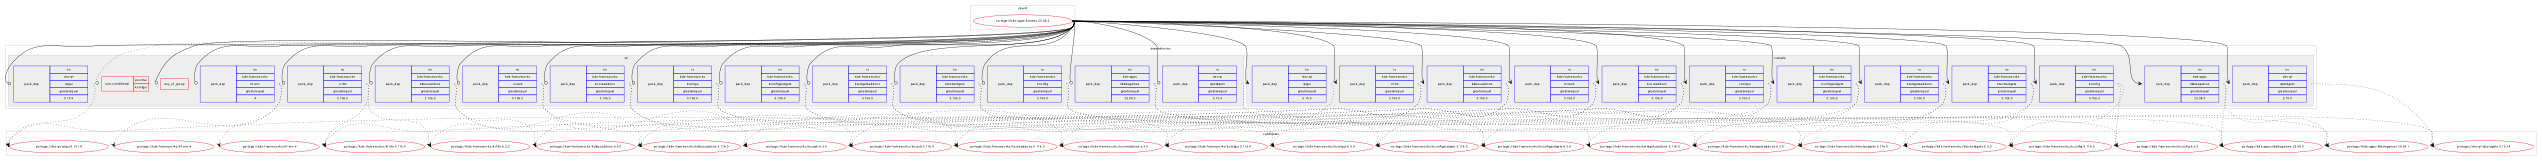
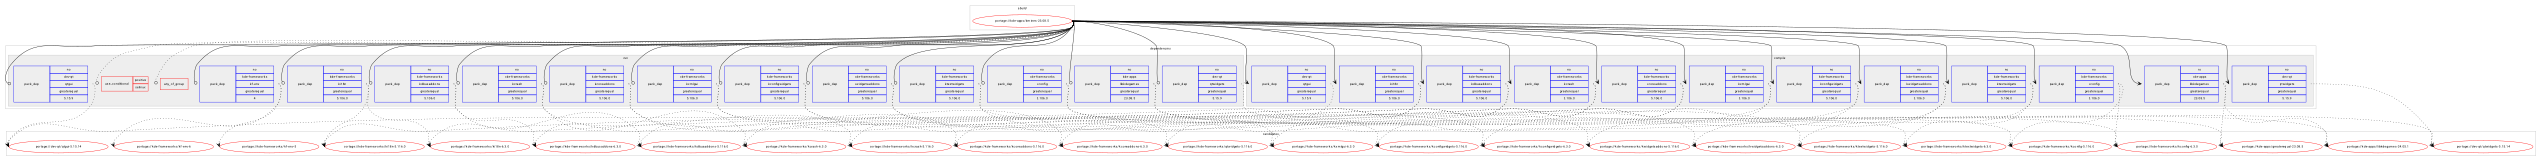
  digraph {
    compound=true
    concentrate=true
    fontname=Roboto
    fontsize=10
    newrank=true
    rankdir=TB
    ranksep=1.5
    node [color=red fontname=Roboto fontsize=10 shape=none]
    edge [arrowhead=vee fontname=Roboto headport=w style=dotted tailport=e weight=100]
    n1 [label="portage://kde-apps/kmines-23.08.5" width=4 shape=""]
    n2 [color=blue label=<<TABLE BORDER="0" CELLBORDER="1" CELLSPACING="0" CELLPADDING="4" WIDTH="220"><TR><TD ROWSPAN="6" CELLPADDING="30">pack_dep</TD></TR><TR><TD WIDTH="110">no</TD></TR><TR><TD>dev-qt</TD></TR><TR><TD>qtgui</TD></TR><TR><TD>greaterequal</TD></TR><TR><TD>5.15.9</TD></TR></TABLE>>]
    n3 [color=blue label=<<TABLE BORDER="0" CELLBORDER="1" CELLSPACING="0" CELLPADDING="4" WIDTH="220"><TR><TD ROWSPAN="6" CELLPADDING="30">pack_dep</TD></TR><TR><TD WIDTH="110">no</TD></TR><TR><TD>dev-qt</TD></TR><TR><TD>qtwidgets</TD></TR><TR><TD>greaterequal</TD></TR><TR><TD>5.15.9</TD></TR></TABLE>>]
    n4 [color=blue label=<<TABLE BORDER="0" CELLBORDER="1" CELLSPACING="0" CELLPADDING="4" WIDTH="220"><TR><TD ROWSPAN="6" CELLPADDING="30">pack_dep</TD></TR><TR><TD WIDTH="110">no</TD></TR><TR><TD>kde-apps</TD></TR><TR><TD>libkdegames</TD></TR><TR><TD>greaterequal</TD></TR><TR><TD>23.08.5</TD></TR></TABLE>>]
    n5 [color=blue label=<<TABLE BORDER="0" CELLBORDER="1" CELLSPACING="0" CELLPADDING="4" WIDTH="220"><TR><TD ROWSPAN="6" CELLPADDING="30">pack_dep</TD></TR><TR><TD WIDTH="110">no</TD></TR><TR><TD>kde-frameworks</TD></TR><TR><TD>kconfig</TD></TR><TR><TD>greaterequal</TD></TR><TR><TD>5.106.0</TD></TR></TABLE>>]
    n6 [color=blue label=<<TABLE BORDER="0" CELLBORDER="1" CELLSPACING="0" CELLPADDING="4" WIDTH="220"><TR><TD ROWSPAN="6" CELLPADDING="30">pack_dep</TD></TR><TR><TD WIDTH="110">no</TD></TR><TR><TD>kde-frameworks</TD></TR><TR><TD>kconfigwidgets</TD></TR><TR><TD>greaterequal</TD></TR><TR><TD>5.106.0</TD></TR></TABLE>>]
    n7 [color=blue label=<<TABLE BORDER="0" CELLBORDER="1" CELLSPACING="0" CELLPADDING="4" WIDTH="220"><TR><TD ROWSPAN="6" CELLPADDING="30">pack_dep</TD></TR><TR><TD WIDTH="110">no</TD></TR><TR><TD>kde-frameworks</TD></TR><TR><TD>kcoreaddons</TD></TR><TR><TD>greaterequal</TD></TR><TR><TD>5.106.0</TD></TR></TABLE>>]
    n8 [color=blue label=<<TABLE BORDER="0" CELLBORDER="1" CELLSPACING="0" CELLPADDING="4" WIDTH="220"><TR><TD ROWSPAN="6" CELLPADDING="30">pack_dep</TD></TR><TR><TD WIDTH="110">no</TD></TR><TR><TD>kde-frameworks</TD></TR><TR><TD>kcrash</TD></TR><TR><TD>greaterequal</TD></TR><TR><TD>5.106.0</TD></TR></TABLE>>]
    n9 [color=blue label=<<TABLE BORDER="0" CELLBORDER="1" CELLSPACING="0" CELLPADDING="4" WIDTH="220"><TR><TD ROWSPAN="6" CELLPADDING="30">pack_dep</TD></TR><TR><TD WIDTH="110">no</TD></TR><TR><TD>kde-frameworks</TD></TR><TR><TD>kdbusaddons</TD></TR><TR><TD>greaterequal</TD></TR><TR><TD>5.106.0</TD></TR></TABLE>>]
    n10 [color=blue label=<<TABLE BORDER="0" CELLBORDER="1" CELLSPACING="0" CELLPADDING="4" WIDTH="220"><TR><TD ROWSPAN="6" CELLPADDING="30">pack_dep</TD></TR><TR><TD WIDTH="110">no</TD></TR><TR><TD>kde-frameworks</TD></TR><TR><TD>ki18n</TD></TR><TR><TD>greaterequal</TD></TR><TR><TD>5.106.0</TD></TR></TABLE>>]
    n11 [color=blue label=<<TABLE BORDER="0" CELLBORDER="1" CELLSPACING="0" CELLPADDING="4" WIDTH="220"><TR><TD ROWSPAN="6" CELLPADDING="30">pack_dep</TD></TR><TR><TD WIDTH="110">no</TD></TR><TR><TD>kde-frameworks</TD></TR><TR><TD>ktextwidgets</TD></TR><TR><TD>greaterequal</TD></TR><TR><TD>5.106.0</TD></TR></TABLE>>]
    n12 [color=blue label=<<TABLE BORDER="0" CELLBORDER="1" CELLSPACING="0" CELLPADDING="4" WIDTH="220"><TR><TD ROWSPAN="6" CELLPADDING="30">pack_dep</TD></TR><TR><TD WIDTH="110">no</TD></TR><TR><TD>kde-frameworks</TD></TR><TR><TD>kwidgetsaddons</TD></TR><TR><TD>greaterequal</TD></TR><TR><TD>5.106.0</TD></TR></TABLE>>]
    n13 [color=blue label=<<TABLE BORDER="0" CELLBORDER="1" CELLSPACING="0" CELLPADDING="4" WIDTH="220"><TR><TD ROWSPAN="6" CELLPADDING="30">pack_dep</TD></TR><TR><TD WIDTH="110">no</TD></TR><TR><TD>kde-frameworks</TD></TR><TR><TD>kxmlgui</TD></TR><TR><TD>greaterequal</TD></TR><TR><TD>5.106.0</TD></TR></TABLE>>]
    n14 [label=<<TABLE BORDER="0" CELLBORDER="1" CELLSPACING="0" CELLPADDING="4"><TR><TD CELLPADDING="10">any_of_group</TD></TR></TABLE>>]
-   n15 [label=<<TABLE BORDER="0" CELLBORDER="1" CELLSPACING="0" CELLPADDING="4"><TR><TD ROWSPAN="3" CELLPADDING="10">use_conditional</TD></TR><TR><TD>positive</TD></TR><TR><TD>kxmlgui</TD></TR></TABLE>>]
+   n15 [label=<<TABLE BORDER="0" CELLBORDER="1" CELLSPACING="0" CELLPADDING="4"><TR><TD ROWSPAN="3" CELLPADDING="10">use_conditional</TD></TR><TR><TD>positive</TD></TR><TR><TD>selinux</TD></TR></TABLE>>]
    n16 [color=blue label=<<TABLE BORDER="0" CELLBORDER="1" CELLSPACING="0" CELLPADDING="4" WIDTH="220"><TR><TD ROWSPAN="6" CELLPADDING="30">pack_dep</TD></TR><TR><TD WIDTH="110">no</TD></TR><TR><TD>dev-qt</TD></TR><TR><TD>qtgui</TD></TR><TR><TD>greaterequal</TD></TR><TR><TD>5.15.9</TD></TR></TABLE>>]
    n17 [color=blue label=<<TABLE BORDER="0" CELLBORDER="1" CELLSPACING="0" CELLPADDING="4" WIDTH="220"><TR><TD ROWSPAN="6" CELLPADDING="30">pack_dep</TD></TR><TR><TD WIDTH="110">no</TD></TR><TR><TD>kde-frameworks</TD></TR><TR><TD>kf-env</TD></TR><TR><TD>greaterequal</TD></TR><TR><TD>4</TD></TR></TABLE>>]
    n18 [color=blue label=<<TABLE BORDER="0" CELLBORDER="1" CELLSPACING="0" CELLPADDING="4" WIDTH="220"><TR><TD ROWSPAN="6" CELLPADDING="30">pack_dep</TD></TR><TR><TD WIDTH="110">no</TD></TR><TR><TD>dev-qt</TD></TR><TR><TD>qtwidgets</TD></TR><TR><TD>greaterequal</TD></TR><TR><TD>5.15.9</TD></TR></TABLE>>]
    n19 [color=blue label=<<TABLE BORDER="0" CELLBORDER="1" CELLSPACING="0" CELLPADDING="4" WIDTH="220"><TR><TD ROWSPAN="6" CELLPADDING="30">pack_dep</TD></TR><TR><TD WIDTH="110">no</TD></TR><TR><TD>kde-apps</TD></TR><TR><TD>libkdegames</TD></TR><TR><TD>greaterequal</TD></TR><TR><TD>23.08.5</TD></TR></TABLE>>]
    n20 [color=blue label=<<TABLE BORDER="0" CELLBORDER="1" CELLSPACING="0" CELLPADDING="4" WIDTH="220"><TR><TD ROWSPAN="6" CELLPADDING="30">pack_dep</TD></TR><TR><TD WIDTH="110">no</TD></TR><TR><TD>kde-frameworks</TD></TR><TR><TD>kconfig</TD></TR><TR><TD>greaterequal</TD></TR><TR><TD>5.106.0</TD></TR></TABLE>>]
    n21 [color=blue label=<<TABLE BORDER="0" CELLBORDER="1" CELLSPACING="0" CELLPADDING="4" WIDTH="220"><TR><TD ROWSPAN="6" CELLPADDING="30">pack_dep</TD></TR><TR><TD WIDTH="110">no</TD></TR><TR><TD>kde-frameworks</TD></TR><TR><TD>kconfigwidgets</TD></TR><TR><TD>greaterequal</TD></TR><TR><TD>5.106.0</TD></TR></TABLE>>]
    n22 [color=blue label=<<TABLE BORDER="0" CELLBORDER="1" CELLSPACING="0" CELLPADDING="4" WIDTH="220"><TR><TD ROWSPAN="6" CELLPADDING="30">pack_dep</TD></TR><TR><TD WIDTH="110">no</TD></TR><TR><TD>kde-frameworks</TD></TR><TR><TD>kcoreaddons</TD></TR><TR><TD>greaterequal</TD></TR><TR><TD>5.106.0</TD></TR></TABLE>>]
    n23 [color=blue label=<<TABLE BORDER="0" CELLBORDER="1" CELLSPACING="0" CELLPADDING="4" WIDTH="220"><TR><TD ROWSPAN="6" CELLPADDING="30">pack_dep</TD></TR><TR><TD WIDTH="110">no</TD></TR><TR><TD>kde-frameworks</TD></TR><TR><TD>kcrash</TD></TR><TR><TD>greaterequal</TD></TR><TR><TD>5.106.0</TD></TR></TABLE>>]
    n24 [color=blue label=<<TABLE BORDER="0" CELLBORDER="1" CELLSPACING="0" CELLPADDING="4" WIDTH="220"><TR><TD ROWSPAN="6" CELLPADDING="30">pack_dep</TD></TR><TR><TD WIDTH="110">no</TD></TR><TR><TD>kde-frameworks</TD></TR><TR><TD>kdbusaddons</TD></TR><TR><TD>greaterequal</TD></TR><TR><TD>5.106.0</TD></TR></TABLE>>]
    n25 [color=blue label=<<TABLE BORDER="0" CELLBORDER="1" CELLSPACING="0" CELLPADDING="4" WIDTH="220"><TR><TD ROWSPAN="6" CELLPADDING="30">pack_dep</TD></TR><TR><TD WIDTH="110">no</TD></TR><TR><TD>kde-frameworks</TD></TR><TR><TD>ki18n</TD></TR><TR><TD>greaterequal</TD></TR><TR><TD>5.106.0</TD></TR></TABLE>>]
    n26 [color=blue label=<<TABLE BORDER="0" CELLBORDER="1" CELLSPACING="0" CELLPADDING="4" WIDTH="220"><TR><TD ROWSPAN="6" CELLPADDING="30">pack_dep</TD></TR><TR><TD WIDTH="110">no</TD></TR><TR><TD>kde-frameworks</TD></TR><TR><TD>ktextwidgets</TD></TR><TR><TD>greaterequal</TD></TR><TR><TD>5.106.0</TD></TR></TABLE>>]
    n27 [color=blue label=<<TABLE BORDER="0" CELLBORDER="1" CELLSPACING="0" CELLPADDING="4" WIDTH="220"><TR><TD ROWSPAN="6" CELLPADDING="30">pack_dep</TD></TR><TR><TD WIDTH="110">no</TD></TR><TR><TD>kde-frameworks</TD></TR><TR><TD>kwidgetsaddons</TD></TR><TR><TD>greaterequal</TD></TR><TR><TD>5.106.0</TD></TR></TABLE>>]
    n28 [color=blue label=<<TABLE BORDER="0" CELLBORDER="1" CELLSPACING="0" CELLPADDING="4" WIDTH="220"><TR><TD ROWSPAN="6" CELLPADDING="30">pack_dep</TD></TR><TR><TD WIDTH="110">no</TD></TR><TR><TD>kde-frameworks</TD></TR><TR><TD>kxmlgui</TD></TR><TR><TD>greaterequal</TD></TR><TR><TD>5.106.0</TD></TR></TABLE>>]
-   n29 [label="portage://kde-apps/libkdegames-23.08.5" width=4 shape=""]
+   n29 [label="portage://kde-apps/greaterequal-23.08.5" width=4 shape=""]
    n30 [label="portage://kde-apps/libkdegames-24.05.1" width=4 shape=""]
    n31 [label="portage://dev-qt/qtgui-5.15.14" width=4 shape=""]
    n32 [label="portage://dev-qt/qtwidgets-5.15.14" width=4 shape=""]
    n33 [label="portage://kde-frameworks/kconfig-5.116.0" width=4 shape=""]
    n34 [label="portage://kde-frameworks/kconfig-6.3.0" width=4 shape=""]
    n35 [label="portage://kde-frameworks/kconfigwidgets-5.116.0" width=4 shape=""]
    n36 [label="portage://kde-frameworks/kconfigwidgets-6.3.0" width=4 shape=""]
    n37 [label="portage://kde-frameworks/kcoreaddons-5.116.0" width=4 shape=""]
    n38 [label="portage://kde-frameworks/kcoreaddons-6.3.0" width=4 shape=""]
    n39 [label="portage://kde-frameworks/kcrash-5.116.0" width=4 shape=""]
    n40 [label="portage://kde-frameworks/kcrash-6.3.0" width=4 shape=""]
-   n41 [label="portage://kde-frameworks/kxmlgui-5.116.0" width=4 shape=""]
+   n41 [label="portage://kde-frameworks/qtwidgets-5.116.0" width=4 shape=""]
    n42 [label="portage://kde-frameworks/kxmlgui-6.3.0" width=4 shape=""]
    n43 [label="portage://kde-frameworks/kdbusaddons-5.116.0" width=4 shape=""]
    n44 [label="portage://kde-frameworks/kdbusaddons-6.3.0" width=4 shape=""]
    n45 [label="portage://kde-frameworks/ki18n-5.116.0" width=4 shape=""]
    n46 [label="portage://kde-frameworks/ki18n-6.3.0" width=4 shape=""]
    n47 [label="portage://kde-frameworks/ktextwidgets-5.116.0" width=4 shape=""]
    n48 [label="portage://kde-frameworks/ktextwidgets-6.3.0" width=4 shape=""]
    n49 [label="portage://kde-frameworks/kwidgetsaddons-5.116.0" width=4 shape=""]
    n50 [label="portage://kde-frameworks/kwidgetsaddons-6.3.0" width=4 shape=""]
    n51 [label="portage://kde-frameworks/kf-env-5" width=4 shape=""]
    n52 [label="portage://kde-frameworks/kf-env-6" width=4 shape=""]
    subgraph cluster_1 {
      color=gray
      label=<<i>ebuild</i>>
      rank=same
      n1
    }
    subgraph cluster_2 {
      color=gray
      label=<<i>dependencies</i>>
      subgraph cluster_3 {
        color=gray
        fillcolor="#eeeeee"
        label=<<i>compile</i>>
        style=filled
        subgraph sub_4 {
          color=gray
          fillcolor="#eeeeee"
          label=<<i>compile</i>>
          style=filled
          n2
        }
        subgraph sub_5 {
          color=gray
          fillcolor="#eeeeee"
          label=<<i>compile</i>>
          style=filled
          n3
        }
        subgraph sub_6 {
          color=gray
          fillcolor="#eeeeee"
          label=<<i>compile</i>>
          style=filled
          n4
        }
        subgraph sub_7 {
          color=gray
          fillcolor="#eeeeee"
          label=<<i>compile</i>>
          style=filled
          n5
        }
        subgraph sub_8 {
          color=gray
          fillcolor="#eeeeee"
          label=<<i>compile</i>>
          style=filled
          n6
        }
        subgraph sub_9 {
          color=gray
          fillcolor="#eeeeee"
          label=<<i>compile</i>>
          style=filled
          n7
        }
        subgraph sub_10 {
          color=gray
          fillcolor="#eeeeee"
          label=<<i>compile</i>>
          style=filled
          n8
        }
        subgraph sub_11 {
          color=gray
          fillcolor="#eeeeee"
          label=<<i>compile</i>>
          style=filled
          n9
        }
        subgraph sub_12 {
          color=gray
          fillcolor="#eeeeee"
          label=<<i>compile</i>>
          style=filled
          n10
        }
        subgraph sub_13 {
          color=gray
          fillcolor="#eeeeee"
          label=<<i>compile</i>>
          style=filled
          n11
        }
        subgraph sub_14 {
          color=gray
          fillcolor="#eeeeee"
          label=<<i>compile</i>>
          style=filled
          n12
        }
        subgraph sub_15 {
          color=gray
          fillcolor="#eeeeee"
          label=<<i>compile</i>>
          style=filled
          n13
        }
      }
      subgraph cluster_16 {
        color=gray
        fillcolor="#eeeeee"
        label=<<i>compile and run</i>>
        style=filled
      }
      subgraph cluster_17 {
        color=gray
        fillcolor="#eeeeee"
        label=<<i>run</i>>
        style=filled
        subgraph sub_18 {
          color=gray
          fillcolor="#eeeeee"
          label=<<i>run</i>>
          style=filled
          n14
        }
        subgraph sub_19 {
          color=gray
          fillcolor="#eeeeee"
          label=<<i>run</i>>
          style=filled
          n15
        }
        subgraph sub_20 {
          color=gray
          fillcolor="#eeeeee"
          label=<<i>run</i>>
          style=filled
          n16
        }
        subgraph sub_21 {
          color=gray
          fillcolor="#eeeeee"
          label=<<i>run</i>>
          style=filled
          n17
        }
        subgraph sub_22 {
          color=gray
          fillcolor="#eeeeee"
          label=<<i>run</i>>
          style=filled
          n18
        }
        subgraph sub_23 {
          color=gray
          fillcolor="#eeeeee"
          label=<<i>run</i>>
          style=filled
          n19
        }
        subgraph sub_24 {
          color=gray
          fillcolor="#eeeeee"
          label=<<i>run</i>>
          style=filled
          n20
        }
        subgraph sub_25 {
          color=gray
          fillcolor="#eeeeee"
          label=<<i>run</i>>
          style=filled
          n21
        }
        subgraph sub_26 {
          color=gray
          fillcolor="#eeeeee"
          label=<<i>run</i>>
          style=filled
          n22
        }
        subgraph sub_27 {
          color=gray
          fillcolor="#eeeeee"
          label=<<i>run</i>>
          style=filled
          n23
        }
        subgraph sub_28 {
          color=gray
          fillcolor="#eeeeee"
          label=<<i>run</i>>
          style=filled
          n24
        }
        subgraph sub_29 {
          color=gray
          fillcolor="#eeeeee"
          label=<<i>run</i>>
          style=filled
          n25
        }
        subgraph sub_30 {
          color=gray
          fillcolor="#eeeeee"
          label=<<i>run</i>>
          style=filled
          n26
        }
        subgraph sub_31 {
          color=gray
          fillcolor="#eeeeee"
          label=<<i>run</i>>
          style=filled
          n27
        }
        subgraph sub_32 {
          color=gray
          fillcolor="#eeeeee"
          label=<<i>run</i>>
          style=filled
          n28
        }
      }
    }
    subgraph cluster_33 {
      color=gray
      label=<<i>candidates</i>>
      rank=same
      subgraph sub_34 {
        color=black
        label=<<i>candidates</i>>
        nodesep=1
        rank=same
        n29
        n30
      }
      subgraph sub_35 {
        color=black
        label=<<i>candidates</i>>
        nodesep=1
        rank=same
        n31
      }
      subgraph sub_36 {
        color=black
        label=<<i>candidates</i>>
        nodesep=1
        rank=same
        n32
      }
      subgraph sub_37 {
        color=black
        label=<<i>candidates</i>>
        nodesep=1
        rank=same
        n33
        n34
      }
      subgraph sub_38 {
        color=black
        label=<<i>candidates</i>>
        nodesep=1
        rank=same
        n35
        n36
      }
      subgraph sub_39 {
        color=black
        label=<<i>candidates</i>>
        nodesep=1
        rank=same
        n37
        n38
      }
      subgraph sub_40 {
        color=black
        label=<<i>candidates</i>>
        nodesep=1
        rank=same
        n39
        n40
      }
      subgraph sub_41 {
        color=black
        label=<<i>candidates</i>>
        nodesep=1
        rank=same
        n41
        n42
      }
      subgraph sub_42 {
        color=black
        label=<<i>candidates</i>>
        nodesep=1
        rank=same
        n43
        n44
      }
      subgraph sub_43 {
        color=black
        label=<<i>candidates</i>>
        nodesep=1
        rank=same
        n45
        n46
      }
      subgraph sub_44 {
        color=black
        label=<<i>candidates</i>>
        nodesep=1
        rank=same
        n47
        n48
      }
      subgraph sub_45 {
        color=black
        label=<<i>candidates</i>>
        nodesep=1
        rank=same
        n49
        n50
      }
      subgraph sub_46 {
        color=black
        label=<<i>candidates</i>>
        nodesep=1
        rank=same
        n31
      }
      subgraph sub_47 {
        color=black
        label=<<i>candidates</i>>
        nodesep=1
        rank=same
        n45
        n46
      }
      subgraph sub_48 {
        color=black
        label=<<i>candidates</i>>
        nodesep=1
        rank=same
        n32
      }
      subgraph sub_49 {
        color=black
        label=<<i>candidates</i>>
        nodesep=1
        rank=same
        n29
        n30
      }
      subgraph sub_50 {
        color=black
        label=<<i>candidates</i>>
        nodesep=1
        rank=same
        n33
        n34
      }
      subgraph sub_51 {
        color=black
        label=<<i>candidates</i>>
        nodesep=1
        rank=same
        n35
        n36
      }
      subgraph sub_52 {
        color=black
        label=<<i>candidates</i>>
        nodesep=1
        rank=same
        n37
        n38
      }
      subgraph sub_53 {
        color=black
        label=<<i>candidates</i>>
        nodesep=1
        rank=same
        n39
        n40
      }
      subgraph sub_54 {
        color=black
        label=<<i>candidates</i>>
        nodesep=1
        rank=same
        n43
        n44
      }
      subgraph sub_55 {
        color=black
        label=<<i>candidates</i>>
        nodesep=1
        rank=same
        n51
        n52
      }
      subgraph sub_56 {
        color=black
        label=<<i>candidates</i>>
        nodesep=1
        rank=same
        n47
        n48
      }
      subgraph sub_57 {
        color=black
        label=<<i>candidates</i>>
        nodesep=1
        rank=same
        n49
        n50
      }
      subgraph sub_58 {
        color=black
        label=<<i>candidates</i>>
        nodesep=1
        rank=same
        n41
        n42
      }
    }
    n1 -> n2 [style=solid weight=20]
    n1 -> n3 [style=solid weight=20]
    n1 -> n4 [style=solid weight=20]
    n1 -> n5 [style=solid weight=20]
    n1 -> n6 [style=solid weight=20]
    n1 -> n7 [style=solid weight=20]
    n1 -> n8 [style=solid weight=20]
    n1 -> n9 [style=solid weight=20]
    n1 -> n10 [style=solid weight=20]
    n1 -> n11 [style=solid weight=20]
    n1 -> n12 [style=solid weight=20]
    n1 -> n13 [style=solid weight=20]
-   n1 -> n14 [arrowhead=odot style=solid weight=20]
+   n1 -> n14 [arrowhead=odot weight=20]
    n1 -> n15 [arrowhead=odot weight=20]
    n1 -> n16 [arrowhead=odot style=solid weight=20]
    n1 -> n17 [arrowhead=odot style=solid weight=20]
    n1 -> n18 [arrowhead=odot style=solid weight=20]
    n1 -> n19 [arrowhead=odot style=solid weight=20]
    n1 -> n20 [arrowhead=odot style=solid weight=20]
    n1 -> n21 [arrowhead=odot style=solid weight=20]
    n1 -> n22 [arrowhead=odot style=solid weight=20]
    n1 -> n23 [arrowhead=odot style=solid weight=20]
    n1 -> n24 [arrowhead=odot style=solid weight=20]
    n1 -> n25 [arrowhead=odot style=solid weight=20]
    n1 -> n26 [arrowhead=odot style=solid weight=20]
    n1 -> n27 [arrowhead=odot style=solid weight=20]
    n1 -> n28 [arrowhead=odot style=solid weight=20]
    n2 -> n31
    n3 -> n32
    n4 -> n29
    n4 -> n30
    n5 -> n33
    n5 -> n34
    n6 -> n35
    n6 -> n36
    n7 -> n37
    n7 -> n38
    n8 -> n39
    n8 -> n40
    n9 -> n43
    n9 -> n44
    n10 -> n45
    n10 -> n46
    n11 -> n47
    n11 -> n48
    n12 -> n49
    n12 -> n50
    n13 -> n41
    n13 -> n42
    n16 -> n31
    n17 -> n51
    n17 -> n52
    n18 -> n32
    n19 -> n29
    n19 -> n30
    n20 -> n33
    n20 -> n34
    n21 -> n35
    n21 -> n36
    n22 -> n37
    n22 -> n38
    n23 -> n39
    n23 -> n40
    n24 -> n43
    n24 -> n44
    n25 -> n45
    n25 -> n46
    n26 -> n47
    n26 -> n48
    n27 -> n49
    n27 -> n50
    n28 -> n41
    n28 -> n42
  }
